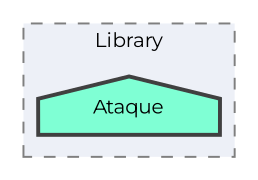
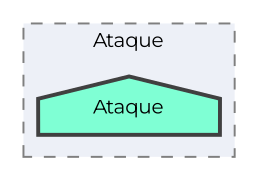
  digraph {
    compound=true
    fontname=Montserrat
    n1 [color=grey25 fillcolor=aquamarine fontname=Montserrat fontsize=10 height=0.2 label=Ataque shape=house style="filled,bold" width=0.4]
    subgraph cluster_1 {
      bgcolor="#edf0f7"
      fontsize=10
-     label=Library
+     label=Ataque
      pencolor=grey50
      style="filled,dashed"
      n1
    }
  }
